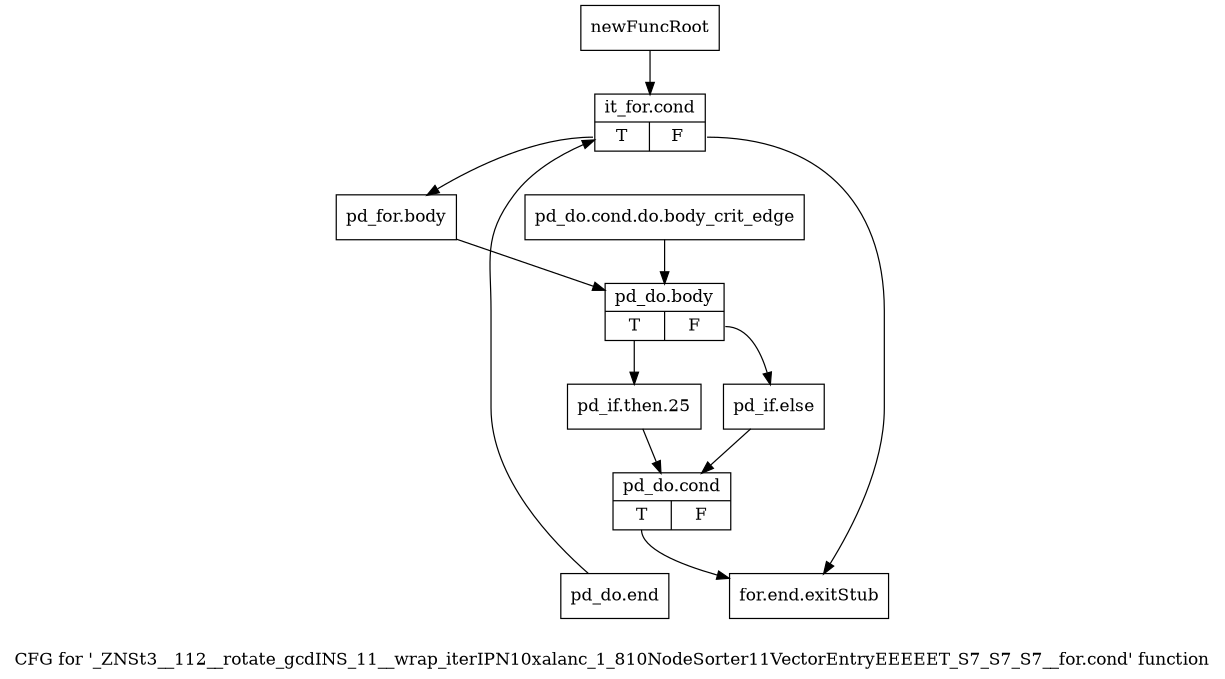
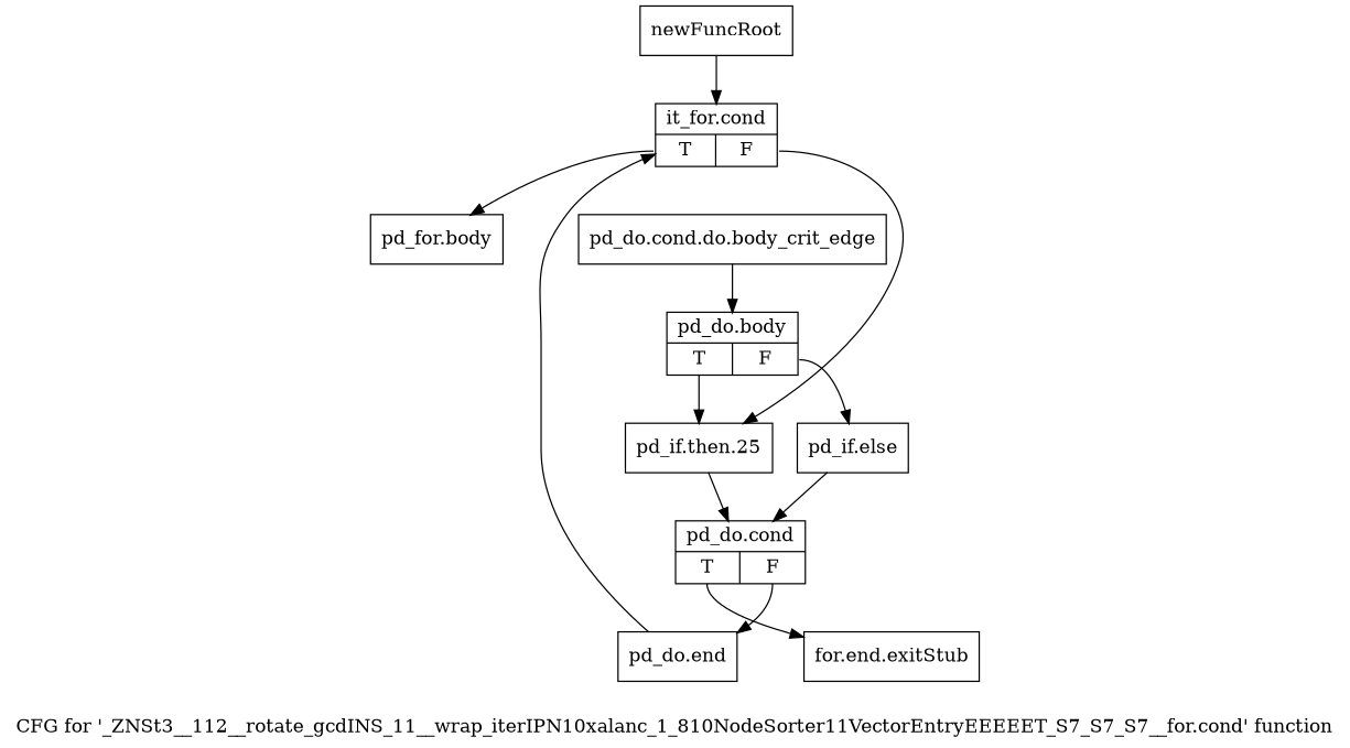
  digraph {
    label="CFG for '_ZNSt3__112__rotate_gcdINS_11__wrap_iterIPN10xalanc_1_810NodeSorter11VectorEntryEEEEET_S7_S7_S7__for.cond' function"
    node [shape=record]
    n1 [label="{newFuncRoot}"]
    n2 [label="{it_for.cond|{<s0>T|<s1>F}}"]
    n3 [label="{for.end.exitStub}"]
    n4 [label="{pd_for.body}"]
    n5 [label="{pd_do.body|{<s0>T|<s1>F}}"]
    n6 [label="{pd_if.then.25}"]
    n7 [label="{pd_if.else}"]
    n8 [label="{pd_do.cond|{<s0>T|<s1>F}}"]
    n9 [label="{pd_do.end}"]
    n10 [label="{pd_do.cond.do.body_crit_edge}"]
    n1 -> n2
-   n2 -> n3 [tailport=s1]
+   n2 -> n6 [tailport=s1]
    n2 -> n4 [tailport=s0]
-   n4 -> n5
    n5 -> n6 [tailport=s0]
    n5 -> n7 [tailport=s1]
    n6 -> n8
    n7 -> n8
    n8 -> n3 [tailport=s0]
+   n8 -> n9 [tailport=s1]
    n9 -> n2
    n10 -> n5
  }
